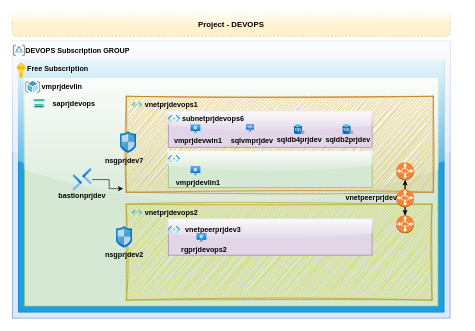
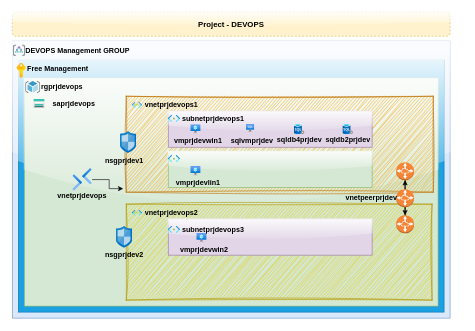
  <mxCell id="0" />
  <mxCell id="1" parent="0" />
  <mxCell id="2" value="&lt;font style=&quot;font-size: 13px;&quot;&gt;&lt;b&gt;Project - DEVOPS&lt;/b&gt;&lt;/font&gt;" style="rounded=1;whiteSpace=wrap;html=1;align=center;labelBackgroundColor=none;fillColor=#fff2cc;strokeColor=#d6b656;shadow=0;glass=1;dashed=1;" vertex="1" parent="1"><mxGeometry x="20" y="20" width="730" height="40" as="geometry" /></mxCell>
  <mxCell id="3" value="" style="rounded=0;whiteSpace=wrap;html=1;align=left;fillColor=#dae8fc;strokeColor=#6c8ebf;glass=1;" vertex="1" parent="1"><mxGeometry x="20" y="68" width="730" height="462" as="geometry" /></mxCell>
- <mxCell id="4" value="&lt;h1 style=&quot;margin-top: 0px;&quot;&gt;&lt;font style=&quot;font-size: 12px;&quot;&gt;DEVOPS Subscription GROUP&lt;/font&gt;&lt;/h1&gt;" style="text;html=1;whiteSpace=wrap;overflow=hidden;rounded=0;" vertex="1" parent="1"><mxGeometry x="40" y="60" width="730" height="40" as="geometry" /></mxCell>
+ <mxCell id="4" value="&lt;h1 style=&quot;margin-top: 0px;&quot;&gt;&lt;font style=&quot;font-size: 12px;&quot;&gt;DEVOPS Management GROUP&lt;/font&gt;&lt;/h1&gt;" style="text;html=1;whiteSpace=wrap;overflow=hidden;rounded=0;" vertex="1" parent="1"><mxGeometry x="40" y="60" width="730" height="40" as="geometry" /></mxCell>
  <mxCell id="5" value="" style="rounded=0;whiteSpace=wrap;html=1;fillColor=#1ba1e2;strokeColor=#006EAF;glass=1;fontColor=#ffffff;" vertex="1" parent="1"><mxGeometry x="30" y="100" width="710" height="420" as="geometry" /></mxCell>
- <mxCell id="6" value="&lt;h1 style=&quot;margin-top: 0px;&quot;&gt;&lt;font style=&quot;font-size: 12px;&quot;&gt;Free Subscription&lt;/font&gt;&lt;/h1&gt;" style="text;html=1;whiteSpace=wrap;overflow=hidden;rounded=0;" vertex="1" parent="1"><mxGeometry x="43" y="90" width="110" height="30" as="geometry" /></mxCell>
+ <mxCell id="6" value="&lt;h1 style=&quot;margin-top: 0px;&quot;&gt;&lt;font style=&quot;font-size: 12px;&quot;&gt;Free Management&lt;/font&gt;&lt;/h1&gt;" style="text;html=1;whiteSpace=wrap;overflow=hidden;rounded=0;" vertex="1" parent="1"><mxGeometry x="43" y="90" width="110" height="30" as="geometry" /></mxCell>
  <mxCell id="7" value="" style="rounded=0;whiteSpace=wrap;html=1;fillColor=#d5e8d4;strokeColor=#82b366;glass=1;" vertex="1" parent="1"><mxGeometry x="40" y="130" width="690" height="380" as="geometry" /></mxCell>
- <mxCell id="8" value="&lt;div style=&quot;line-height: 19px;&quot;&gt;&lt;b&gt;vmprjdevlin&lt;/b&gt;&lt;/div&gt;" style="text;html=1;align=center;verticalAlign=middle;whiteSpace=wrap;rounded=0;" vertex="1" parent="1"><mxGeometry x="43" y="130" width="120" height="30" as="geometry" /></mxCell>
+ <mxCell id="8" value="&lt;div style=&quot;line-height: 19px;&quot;&gt;&lt;b&gt;rgprjdevops&lt;/b&gt;&lt;/div&gt;" style="text;html=1;align=center;verticalAlign=middle;whiteSpace=wrap;rounded=0;" vertex="1" parent="1"><mxGeometry x="43" y="130" width="120" height="30" as="geometry" /></mxCell>
  <mxCell id="9" value="" style="image;sketch=0;aspect=fixed;html=1;points=[];align=center;fontSize=12;image=img/lib/mscae/ResourceGroup.svg;" vertex="1" parent="1"><mxGeometry x="42" y="135" width="25" height="20" as="geometry" /></mxCell>
  <mxCell id="10" value="" style="image;aspect=fixed;html=1;points=[];align=center;fontSize=12;image=img/lib/azure2/general/Subscriptions.svg;" vertex="1" parent="1"><mxGeometry x="27.41" y="105" width="15.49" height="25" as="geometry" /></mxCell>
  <mxCell id="11" value="" style="image;aspect=fixed;html=1;points=[];align=center;fontSize=12;image=img/lib/azure2/general/Management_Groups.svg;" vertex="1" parent="1"><mxGeometry x="21.37" y="74" width="20.63" height="20" as="geometry" /></mxCell>
  <mxCell id="12" value="" style="rounded=0;whiteSpace=wrap;html=1;fillColor=#f0a30a;strokeColor=#BD7000;sketch=1;curveFitting=1;jiggle=2;fontColor=#000000;" vertex="1" parent="1"><mxGeometry x="210" y="160" width="512" height="160" as="geometry" /></mxCell>
  <mxCell id="13" value="" style="rounded=0;whiteSpace=wrap;html=1;fillColor=#e3c800;strokeColor=#B09500;sketch=1;curveFitting=1;jiggle=2;fontColor=#000000;" vertex="1" parent="1"><mxGeometry x="210" y="340" width="510" height="160" as="geometry" /></mxCell>
  <mxCell id="14" value="&lt;b&gt;vnetprjdevops1&lt;/b&gt;" style="text;html=1;align=center;verticalAlign=middle;whiteSpace=wrap;rounded=0;" vertex="1" parent="1"><mxGeometry x="220" y="165" width="131" height="20" as="geometry" /></mxCell>
  <mxCell id="15" value="&lt;b&gt;vnetprjdevops2&lt;/b&gt;" style="text;html=1;align=center;verticalAlign=middle;whiteSpace=wrap;rounded=0;" vertex="1" parent="1"><mxGeometry x="220" y="345" width="131" height="20" as="geometry" /></mxCell>
  <mxCell id="16" value="" style="image;aspect=fixed;html=1;points=[];align=center;fontSize=12;image=img/lib/azure2/networking/Virtual_Networks.svg;" vertex="1" parent="1"><mxGeometry x="220" y="170" width="16.75" height="10" as="geometry" /></mxCell>
  <mxCell id="17" value="" style="image;aspect=fixed;html=1;points=[];align=center;fontSize=12;image=img/lib/azure2/networking/Virtual_Networks.svg;" vertex="1" parent="1"><mxGeometry x="220" y="350" width="16.75" height="10" as="geometry" /></mxCell>
  <mxCell id="18" value="" style="rounded=0;whiteSpace=wrap;html=1;fillColor=#e1d5e7;strokeColor=#9673a6;glass=1;" vertex="1" parent="1"><mxGeometry x="280" y="185" width="340" height="60" as="geometry" /></mxCell>
  <mxCell id="19" value="" style="rounded=0;whiteSpace=wrap;html=1;fillColor=#d5e8d4;strokeColor=#82b366;glass=1;" vertex="1" parent="1"><mxGeometry x="280" y="252" width="340" height="60" as="geometry" /></mxCell>
  <mxCell id="20" value="" style="rounded=0;whiteSpace=wrap;html=1;fillColor=#e1d5e7;strokeColor=#9673a6;glass=1;" vertex="1" parent="1"><mxGeometry x="280" y="365" width="340" height="60" as="geometry" /></mxCell>
- <mxCell id="21" value="&lt;b&gt;subnetprjdevops6&lt;/b&gt;" style="text;html=1;align=center;verticalAlign=middle;whiteSpace=wrap;rounded=0;" vertex="1" parent="1"><mxGeometry x="300" y="185" width="110" height="25" as="geometry" /></mxCell>
+ <mxCell id="21" value="&lt;b&gt;subnetprjdevops1&lt;/b&gt;" style="text;html=1;align=center;verticalAlign=middle;whiteSpace=wrap;rounded=0;" vertex="1" parent="1"><mxGeometry x="300" y="185" width="110" height="25" as="geometry" /></mxCell>
  <mxCell id="22" value="" style="image;aspect=fixed;html=1;points=[];align=center;fontSize=12;image=img/lib/azure2/networking/Subnet.svg;" vertex="1" parent="1"><mxGeometry x="280" y="191.51" width="20" height="11.98" as="geometry" /></mxCell>
  <mxCell id="23" value="" style="image;aspect=fixed;html=1;points=[];align=center;fontSize=12;image=img/lib/azure2/networking/Subnet.svg;" vertex="1" parent="1"><mxGeometry x="280" y="258.51" width="20" height="11.98" as="geometry" /></mxCell>
- <mxCell id="24" value="&lt;b&gt;vnetpeerprjdev3&lt;/b&gt;" style="text;html=1;align=center;verticalAlign=middle;whiteSpace=wrap;rounded=0;" vertex="1" parent="1"><mxGeometry x="300" y="370" width="110" height="25" as="geometry" /></mxCell>
+ <mxCell id="24" value="&lt;b&gt;subnetprjdevops3&lt;/b&gt;" style="text;html=1;align=center;verticalAlign=middle;whiteSpace=wrap;rounded=0;" vertex="1" parent="1"><mxGeometry x="300" y="370" width="110" height="25" as="geometry" /></mxCell>
  <mxCell id="25" value="" style="image;aspect=fixed;html=1;points=[];align=center;fontSize=12;image=img/lib/azure2/networking/Subnet.svg;" vertex="1" parent="1"><mxGeometry x="280" y="376.51" width="20" height="11.98" as="geometry" /></mxCell>
  <mxCell id="26" value="" style="image;sketch=0;aspect=fixed;html=1;points=[];align=center;fontSize=12;image=img/lib/mscae/Network_Security_Groups_Classic.svg;" vertex="1" parent="1"><mxGeometry x="200" y="218.51" width="27" height="36.49" as="geometry" /></mxCell>
- <mxCell id="27" value="&lt;b&gt;nsgprjdev7&lt;/b&gt;" style="text;html=1;align=center;verticalAlign=middle;whiteSpace=wrap;rounded=0;" vertex="1" parent="1"><mxGeometry x="170" y="252" width="73.5" height="30" as="geometry" /></mxCell>
+ <mxCell id="27" value="&lt;b&gt;nsgprjdev1&lt;/b&gt;" style="text;html=1;align=center;verticalAlign=middle;whiteSpace=wrap;rounded=0;" vertex="1" parent="1"><mxGeometry x="170" y="252" width="73.5" height="30" as="geometry" /></mxCell>
  <mxCell id="28" value="" style="image;sketch=0;aspect=fixed;html=1;points=[];align=center;fontSize=12;image=img/lib/mscae/Network_Security_Groups_Classic.svg;" vertex="1" parent="1"><mxGeometry x="193.25" y="376.51" width="27" height="36.49" as="geometry" /></mxCell>
  <mxCell id="29" value="&lt;b&gt;nsgprjdev2&lt;/b&gt;" style="text;html=1;align=center;verticalAlign=middle;whiteSpace=wrap;rounded=0;" vertex="1" parent="1"><mxGeometry x="176.75" y="410" width="60" height="30" as="geometry" /></mxCell>
  <mxCell id="30" value="" style="image;aspect=fixed;html=1;points=[];align=center;fontSize=12;image=img/lib/azure2/compute/Virtual_Machine.svg;" vertex="1" parent="1"><mxGeometry x="317.25" y="207" width="17.25" height="16" as="geometry" /></mxCell>
  <mxCell id="31" value="&lt;b&gt;vmprjdevwin1&lt;/b&gt;" style="text;html=1;align=center;verticalAlign=middle;whiteSpace=wrap;rounded=0;" vertex="1" parent="1"><mxGeometry x="280" y="220" width="100" height="28.51" as="geometry" /></mxCell>
  <mxCell id="32" value="" style="image;aspect=fixed;html=1;points=[];align=center;fontSize=12;image=img/lib/azure2/compute/Virtual_Machine.svg;" vertex="1" parent="1"><mxGeometry x="317.25" y="277" width="17.25" height="16" as="geometry" /></mxCell>
  <mxCell id="33" value="&lt;b&gt;vmprjdevlin1&lt;/b&gt;" style="text;html=1;align=center;verticalAlign=middle;whiteSpace=wrap;rounded=0;" vertex="1" parent="1"><mxGeometry x="280" y="290" width="100" height="28.51" as="geometry" /></mxCell>
  <mxCell id="34" value="" style="image;aspect=fixed;html=1;points=[];align=center;fontSize=12;image=img/lib/azure2/compute/Virtual_Machine.svg;" vertex="1" parent="1"><mxGeometry x="327.25" y="388.49" width="17.25" height="16" as="geometry" /></mxCell>
- <mxCell id="35" value="&lt;b&gt;rgprjdevops2&lt;/b&gt;" style="text;html=1;align=center;verticalAlign=middle;whiteSpace=wrap;rounded=0;" vertex="1" parent="1"><mxGeometry x="290" y="401.49" width="100" height="28.51" as="geometry" /></mxCell>
+ <mxCell id="35" value="&lt;b&gt;vmprjdevwin2&lt;/b&gt;" style="text;html=1;align=center;verticalAlign=middle;whiteSpace=wrap;rounded=0;" vertex="1" parent="1"><mxGeometry x="290" y="401.49" width="100" height="28.51" as="geometry" /></mxCell>
  <mxCell id="36" value="" style="image;aspect=fixed;html=1;points=[];align=center;fontSize=12;image=img/lib/azure2/databases/Azure_SQL_VM.svg;" vertex="1" parent="1"><mxGeometry x="410" y="206.87" width="14" height="13.13" as="geometry" /></mxCell>
  <mxCell id="37" value="&lt;b&gt;sqlvmprjdev&lt;/b&gt;" style="text;html=1;align=center;verticalAlign=middle;whiteSpace=wrap;rounded=0;" vertex="1" parent="1"><mxGeometry x="370" y="220" width="100" height="28.51" as="geometry" /></mxCell>
  <mxCell id="38" value="" style="image;aspect=fixed;html=1;points=[];align=center;fontSize=12;image=img/lib/azure2/databases/SQL_Server.svg;" vertex="1" parent="1"><mxGeometry x="490" y="206" width="18" height="18" as="geometry" /></mxCell>
  <mxCell id="39" value="&lt;b&gt;sqldb4prjdev&lt;/b&gt;" style="text;html=1;align=center;verticalAlign=middle;whiteSpace=wrap;rounded=0;" vertex="1" parent="1"><mxGeometry x="449" y="218.51" width="100" height="28.51" as="geometry" /></mxCell>
  <mxCell id="40" value="" style="image;aspect=fixed;html=1;points=[];align=center;fontSize=12;image=img/lib/azure2/databases/SQL_Server.svg;" vertex="1" parent="1"><mxGeometry x="571" y="206" width="18" height="18" as="geometry" /></mxCell>
  <mxCell id="41" value="&lt;b&gt;sqldb2prjdev&lt;/b&gt;" style="text;html=1;align=center;verticalAlign=middle;whiteSpace=wrap;rounded=0;" vertex="1" parent="1"><mxGeometry x="530" y="218.51" width="100" height="28.51" as="geometry" /></mxCell>
  <mxCell id="42" value="" style="edgeStyle=orthogonalEdgeStyle;rounded=0;orthogonalLoop=1;jettySize=auto;html=1;" edge="1" parent="1" source="44" target="45"><mxGeometry relative="1" as="geometry" /></mxCell>
  <mxCell id="43" value="" style="edgeStyle=orthogonalEdgeStyle;rounded=0;orthogonalLoop=1;jettySize=auto;html=1;" edge="1" parent="1" source="44" target="46"><mxGeometry relative="1" as="geometry" /></mxCell>
  <mxCell id="44" value="" style="outlineConnect=0;dashed=0;verticalLabelPosition=bottom;verticalAlign=top;align=center;html=1;shape=mxgraph.aws3.vpc_peering;fillColor=#F58536;gradientColor=none;" vertex="1" parent="1"><mxGeometry x="660" y="315" width="30" height="30" as="geometry" /></mxCell>
  <mxCell id="45" value="" style="outlineConnect=0;dashed=0;verticalLabelPosition=bottom;verticalAlign=top;align=center;html=1;shape=mxgraph.aws3.vpc_peering;fillColor=#F58536;gradientColor=none;" vertex="1" parent="1"><mxGeometry x="660" y="270" width="30" height="30" as="geometry" /></mxCell>
  <mxCell id="46" value="" style="outlineConnect=0;dashed=0;verticalLabelPosition=bottom;verticalAlign=top;align=center;html=1;shape=mxgraph.aws3.vpc_peering;fillColor=#F58536;gradientColor=none;" vertex="1" parent="1"><mxGeometry x="660" y="358.49" width="30" height="30" as="geometry" /></mxCell>
  <mxCell id="47" value="&lt;b&gt;vnetpeerprjdev&lt;/b&gt;" style="text;html=1;align=center;verticalAlign=middle;whiteSpace=wrap;rounded=0;" vertex="1" parent="1"><mxGeometry x="589" y="315" width="60" height="30" as="geometry" /></mxCell>
  <mxCell id="48" value="" style="image;aspect=fixed;html=1;points=[];align=center;fontSize=12;image=img/lib/azure2/networking/Bastions.svg;" vertex="1" parent="1"><mxGeometry x="120.59" y="280" width="32.41" height="38" as="geometry" /></mxCell>
- <mxCell id="49" value="&lt;b&gt;bastionprjdev&lt;/b&gt;" style="text;html=1;align=center;verticalAlign=middle;whiteSpace=wrap;rounded=0;" vertex="1" parent="1"><mxGeometry x="95.29" y="312" width="83" height="30" as="geometry" /></mxCell>
+ <mxCell id="49" value="&lt;b&gt;vnetprjdevops&lt;/b&gt;" style="text;html=1;align=center;verticalAlign=middle;whiteSpace=wrap;rounded=0;" vertex="1" parent="1"><mxGeometry x="95.29" y="312" width="83" height="30" as="geometry" /></mxCell>
  <mxCell id="50" style="edgeStyle=orthogonalEdgeStyle;rounded=0;orthogonalLoop=1;jettySize=auto;html=1;entryX=-0.01;entryY=0.963;entryDx=0;entryDy=0;entryPerimeter=0;" edge="1" parent="1" source="48" target="12"><mxGeometry relative="1" as="geometry" /></mxCell>
  <mxCell id="51" value="" style="image;aspect=fixed;html=1;points=[];align=center;fontSize=12;image=img/lib/azure2/storage/Storage_Accounts.svg;" vertex="1" parent="1"><mxGeometry x="55.59" y="165" width="18.75" height="15" as="geometry" /></mxCell>
  <mxCell id="52" value="&lt;b&gt;saprjdevops&lt;/b&gt;" style="text;html=1;align=center;verticalAlign=middle;whiteSpace=wrap;rounded=0;" vertex="1" parent="1"><mxGeometry x="93" y="157.5" width="60" height="30" as="geometry" /></mxCell>
